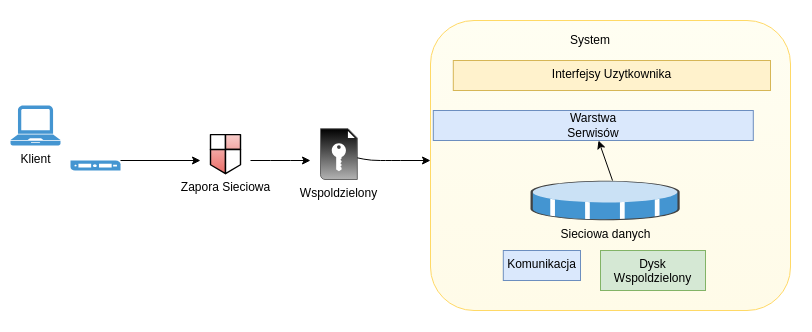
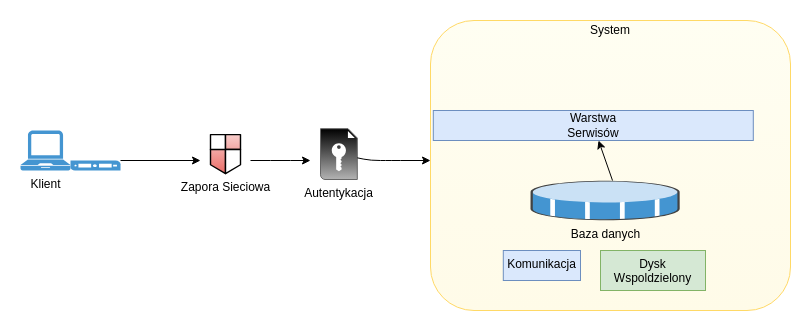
  <mxCell id="0" />
  <mxCell id="1" parent="0" />
- <mxCell id="2" value="&lt;div&gt;Klient&lt;/div&gt;" style="pointerEvents=1;shadow=0;dashed=0;html=1;strokeColor=none;fillColor=#4495D1;labelPosition=center;verticalLabelPosition=bottom;verticalAlign=top;align=center;outlineConnect=0;shape=mxgraph.veeam.laptop;" parent="1" vertex="1"><mxGeometry x="10" y="105" width="50" height="40" as="geometry" /></mxCell>
+ <mxCell id="2" value="&lt;div&gt;Klient&lt;/div&gt;" style="pointerEvents=1;shadow=0;dashed=0;html=1;strokeColor=none;fillColor=#4495D1;labelPosition=center;verticalLabelPosition=bottom;verticalAlign=top;align=center;outlineConnect=0;shape=mxgraph.veeam.laptop;" parent="1" vertex="1"><mxGeometry x="20" y="130" width="50" height="40" as="geometry" /></mxCell>
  <mxCell id="3" value="" style="pointerEvents=1;shadow=0;dashed=0;html=1;strokeColor=none;fillColor=#4495D1;labelPosition=center;verticalLabelPosition=bottom;verticalAlign=top;align=center;outlineConnect=0;shape=mxgraph.veeam.server;" parent="1" vertex="1"><mxGeometry x="70" y="160" width="50" height="10" as="geometry" /></mxCell>
  <mxCell id="4" value="" style="endArrow=classic;html=1;" parent="1" edge="1"><mxGeometry width="50" height="50" relative="1" as="geometry"><mxPoint x="120" y="160" as="sourcePoint" /><mxPoint x="200" y="160" as="targetPoint" /></mxGeometry></mxCell>
  <mxCell id="5" value="" style="rounded=1;whiteSpace=wrap;html=1;fillColor=#FFFEF2;strokeColor=#FFD966;gradientColor=#FFFBE8;" vertex="1" parent="1"><mxGeometry x="430" y="20" width="360" height="290" as="geometry" /></mxCell>
- <mxCell id="6" value="Interfejsy Uzytkownika" style="rounded=0;whiteSpace=wrap;html=1;fillColor=#fff2cc;strokeColor=#d6b656;horizontal=1;verticalAlign=top;" vertex="1" parent="1"><mxGeometry x="452.8" y="60" width="317.2" height="30" as="geometry" /></mxCell>
- <mxCell id="7" value="&lt;div&gt;Sieciowa danych&lt;/div&gt;" style="shadow=0;dashed=0;html=1;labelPosition=center;verticalLabelPosition=bottom;verticalAlign=top;align=center;outlineConnect=0;shape=mxgraph.veeam.3d.datastore_volume;" vertex="1" parent="1"><mxGeometry x="530" y="180" width="149.2" height="40" as="geometry" /></mxCell>
+ <mxCell id="7" value="&lt;div&gt;Baza danych&lt;/div&gt;" style="shadow=0;dashed=0;html=1;labelPosition=center;verticalLabelPosition=bottom;verticalAlign=top;align=center;outlineConnect=0;shape=mxgraph.veeam.3d.datastore_volume;" vertex="1" parent="1"><mxGeometry x="530" y="180" width="149.2" height="40" as="geometry" /></mxCell>
  <mxCell id="8" value="&lt;blockquote&gt;&lt;blockquote&gt;&lt;blockquote&gt;&lt;div align=&quot;center&quot;&gt;Warstwa Serwisów&lt;/div&gt;&lt;/blockquote&gt;&lt;/blockquote&gt;&lt;/blockquote&gt;" style="rounded=0;whiteSpace=wrap;html=1;fillColor=#dae8fc;strokeColor=#6c8ebf;align=center;horizontal=1;verticalAlign=middle;" vertex="1" parent="1"><mxGeometry x="432.8" y="110" width="320" height="30" as="geometry" /></mxCell>
  <mxCell id="9" value="" style="endArrow=classic;html=1;" edge="1" parent="1" target="8"><mxGeometry width="50" height="50" relative="1" as="geometry"><mxPoint x="612" y="180" as="sourcePoint" /><mxPoint x="620" y="150" as="targetPoint" /></mxGeometry></mxCell>
  <mxCell id="10" value="Komunikacja" style="rounded=0;whiteSpace=wrap;html=1;fillColor=#dae8fc;strokeColor=#6c8ebf;align=center;horizontal=1;verticalAlign=top;" vertex="1" parent="1"><mxGeometry x="502.8" y="250" width="77.2" height="30" as="geometry" /></mxCell>
  <mxCell id="11" value="Dysk Wspoldzielony" style="rounded=0;whiteSpace=wrap;html=1;fillColor=#d5e8d4;strokeColor=#82b366;align=center;horizontal=1;verticalAlign=top;" vertex="1" parent="1"><mxGeometry x="600" y="250" width="105" height="40" as="geometry" /></mxCell>
- <mxCell id="12" value="System" style="text;html=1;strokeColor=none;fillColor=none;align=center;verticalAlign=middle;whiteSpace=wrap;rounded=0;" vertex="1" parent="1"><mxGeometry x="570" y="30" width="40" height="20" as="geometry" /></mxCell>
+ <mxCell id="12" value="System" style="text;html=1;strokeColor=none;fillColor=none;align=center;verticalAlign=middle;whiteSpace=wrap;rounded=0;" vertex="1" parent="1"><mxGeometry x="590" y="20" width="40" height="20" as="geometry" /></mxCell>
  <mxCell id="13" value="Zapora Sieciowa" style="shape=mxgraph.cisco.security.network_security;html=1;pointerEvents=1;dashed=0;fillColor=#f8cecc;strokeColor=#b85450;strokeWidth=2;verticalLabelPosition=bottom;verticalAlign=top;align=center;outlineConnect=0;gradientColor=#ea6b66;" vertex="1" parent="1"><mxGeometry x="210" y="134.1" width="30" height="39" as="geometry" /></mxCell>
- <mxCell id="14" value="Wspoldzielony" style="shadow=0;dashed=0;html=1;strokeColor=#666666;fillColor=#000000;labelPosition=center;verticalLabelPosition=bottom;verticalAlign=top;align=center;outlineConnect=0;shape=mxgraph.veeam.encryption_key;gradientColor=#b3b3b3;" vertex="1" parent="1"><mxGeometry x="320" y="128.2" width="36.8" height="50.8" as="geometry" /></mxCell>
+ <mxCell id="14" value="Autentykacja" style="shadow=0;dashed=0;html=1;strokeColor=#666666;fillColor=#000000;labelPosition=center;verticalLabelPosition=bottom;verticalAlign=top;align=center;outlineConnect=0;shape=mxgraph.veeam.encryption_key;gradientColor=#b3b3b3;" vertex="1" parent="1"><mxGeometry x="320" y="128.2" width="36.8" height="50.8" as="geometry" /></mxCell>
  <mxCell id="15" value="" style="endArrow=classic;html=1;" edge="1" parent="1"><mxGeometry width="50" height="50" relative="1" as="geometry"><mxPoint x="250" y="160" as="sourcePoint" /><mxPoint x="310" y="160" as="targetPoint" /><Array as="points"><mxPoint x="280" y="160" /></Array></mxGeometry></mxCell>
  <mxCell id="16" value="" style="endArrow=classic;html=1;" edge="1" parent="1" source="14"><mxGeometry width="50" height="50" relative="1" as="geometry"><mxPoint x="380" y="160" as="sourcePoint" /><mxPoint x="430" y="160" as="targetPoint" /><Array as="points"><mxPoint x="370" y="160" /><mxPoint x="390" y="160" /></Array></mxGeometry></mxCell>
